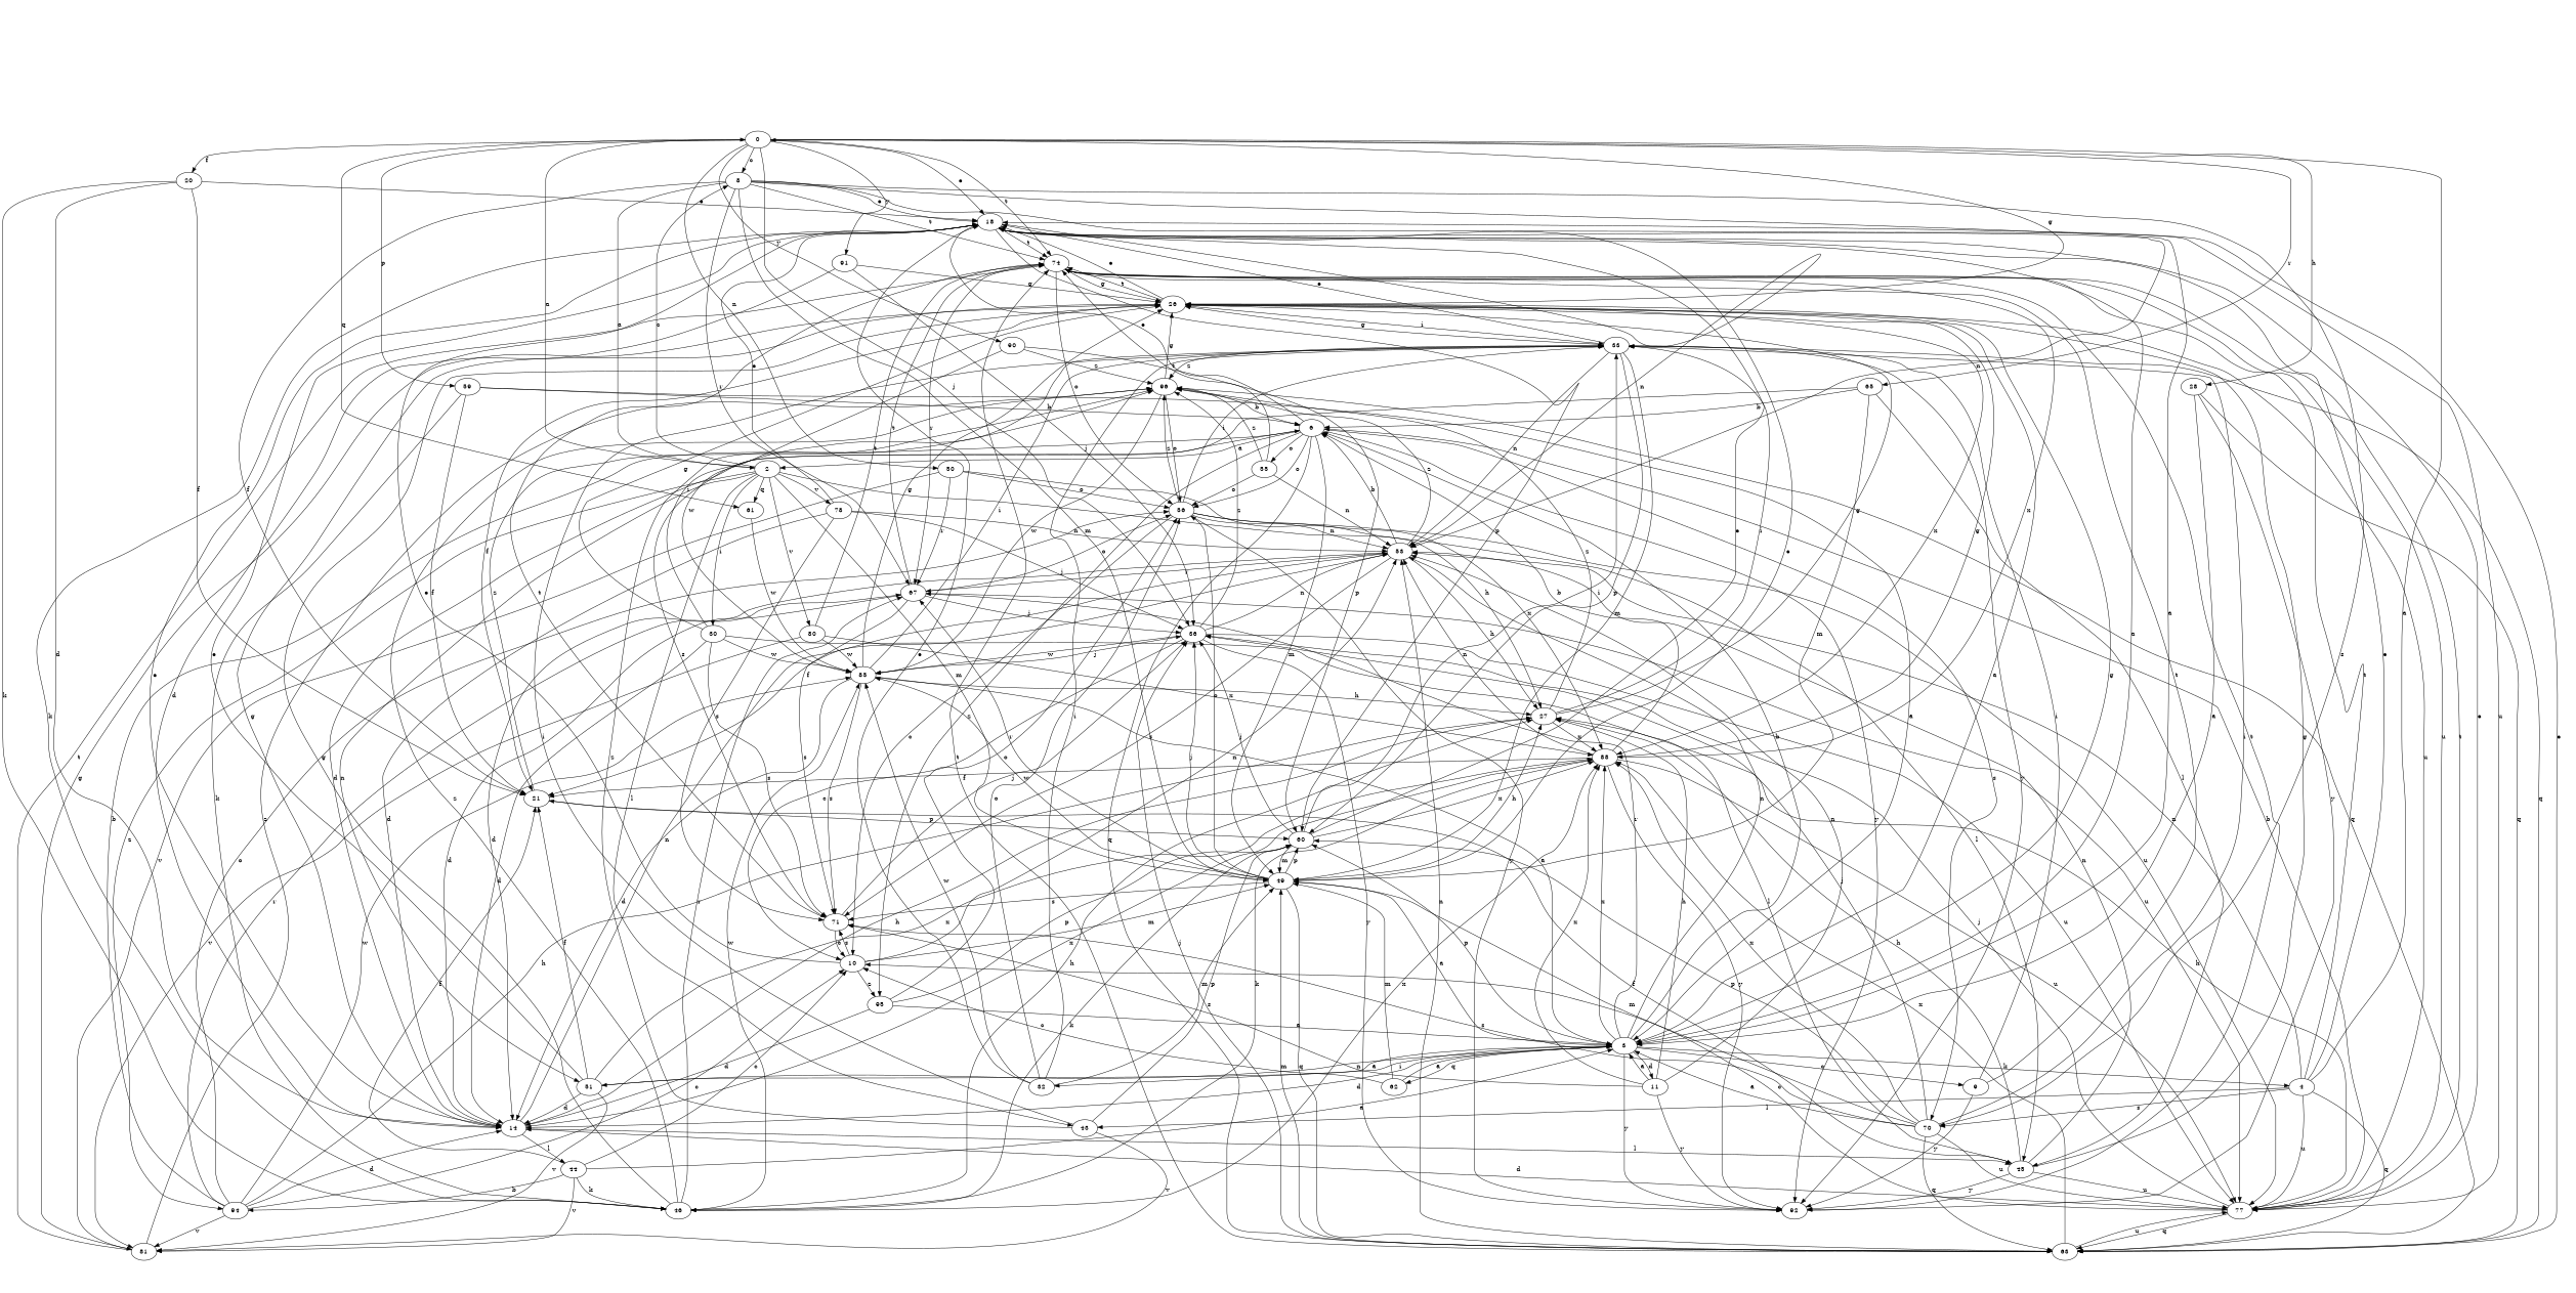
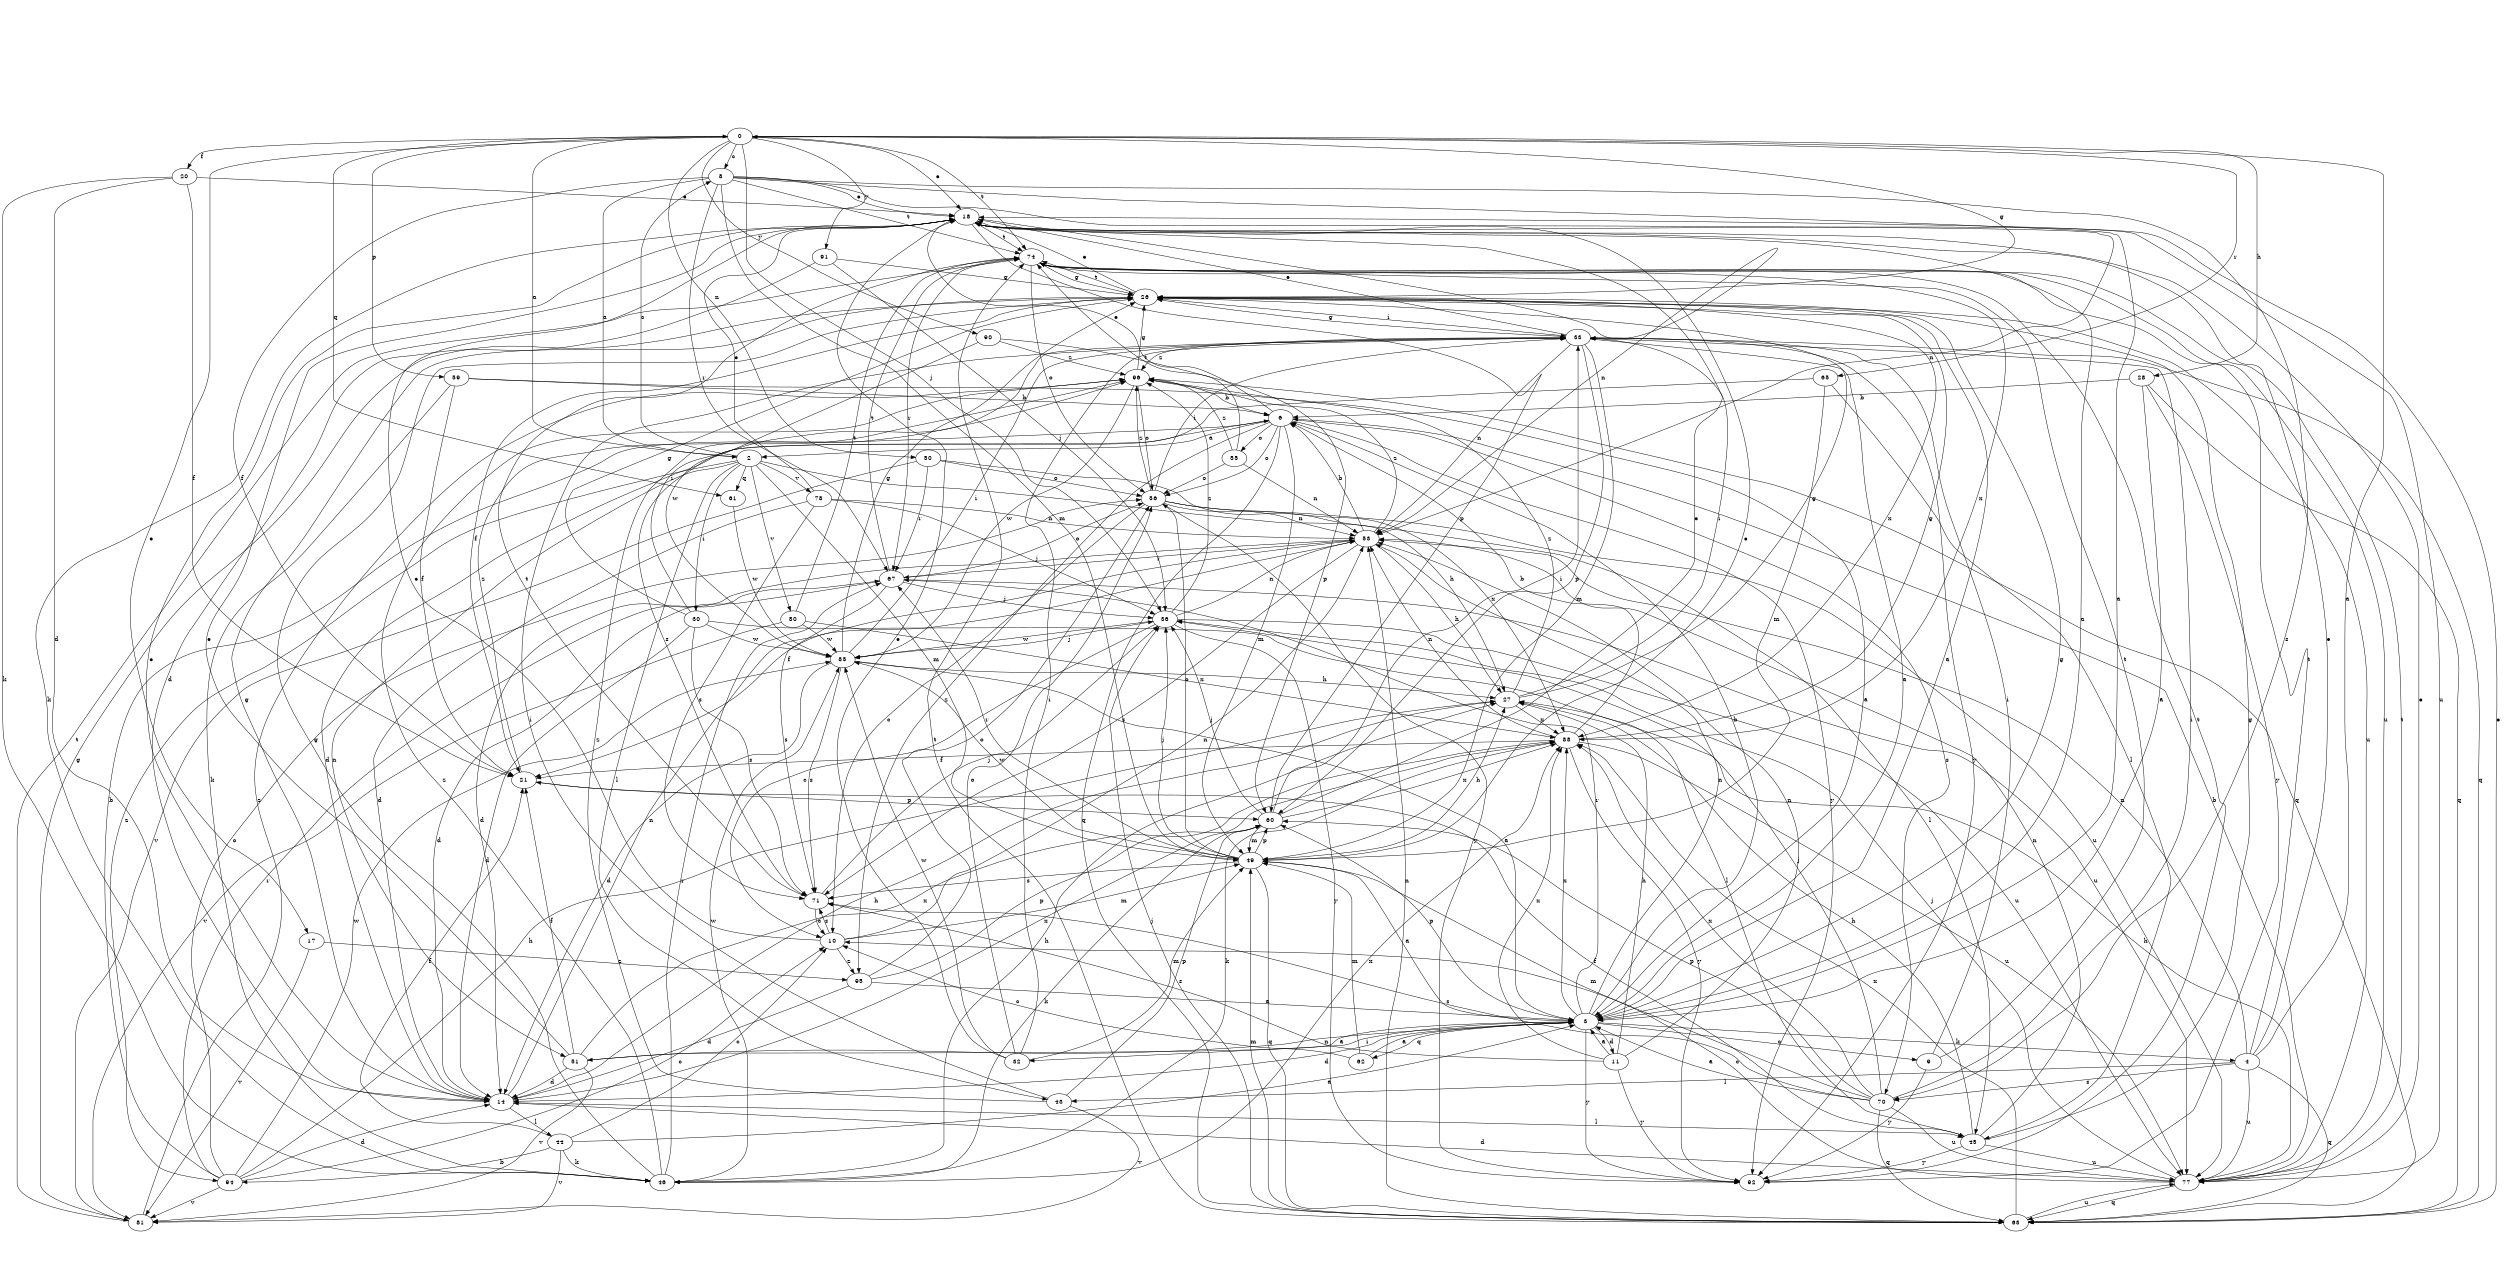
  strict digraph {
    0
    8
+   17
    18
    20
    26
    28
    36
    50
    59
    61
    65
    74
    90
    91
    2
    49
    3
    53
    67
    70
    21
    95
    81
    60
    77
    n27 [label=46]
    14
    88
    33
    92
    63
    10
    96
    85
    56
    6
    71
    45
    n40 [label=27]
    30
    43
    51
    78
    80
    94
    4
    9
    11
    32
    62
    55
    44
    0 -> 8 [label=c]
+   0 -> 17 [label=e]
    0 -> 18 [label=e]
    0 -> 20 [label=f]
    0 -> 26 [label=g]
    0 -> 28 [label=h]
    0 -> 36 [label=j]
    0 -> 50 [label=n]
    0 -> 59 [label=p]
    0 -> 61 [label=q]
    0 -> 65 [label=r]
    0 -> 74 [label=t]
    0 -> 90 [label=y]
    0 -> 91 [label=y]
    8 -> 18 [label=e]
    8 -> 74 [label=t]
    8 -> 2 [label=a]
    8 -> 49 [label=m]
    8 -> 3 [label=a]
    8 -> 53 [label=n]
    8 -> 67 [label=r]
    8 -> 70 [label=s]
    8 -> 21 [label=f]
+   17 -> 95 [label=z]
+   17 -> 81 [label=v]
    18 -> 74 [label=t]
    18 -> 3 [label=a]
    18 -> 53 [label=n]
    18 -> 60 [label=p]
    18 -> 77 [label=u]
    18 -> n27 [label=k]
    20 -> 18 [label=e]
    20 -> 21 [label=f]
    20 -> n27 [label=k]
    20 -> 14 [label=d]
    26 -> 18 [label=e]
    26 -> 74 [label=t]
    26 -> 3 [label=a]
    26 -> 21 [label=f]
    26 -> 77 [label=u]
    26 -> 88 [label=x]
    26 -> 33 [label=i]
    28 -> 3 [label=a]
    28 -> 92 [label=y]
    28 -> 63 [label=q]
    36 -> 53 [label=n]
    36 -> 77 [label=u]
    36 -> 92 [label=y]
    36 -> 10 [label=c]
    36 -> 96 [label=z]
    36 -> 85 [label=w]
    50 -> 67 [label=r]
    50 -> 81 [label=v]
    50 -> 88 [label=x]
    50 -> 56 [label=o]
    59 -> 3 [label=a]
    59 -> 21 [label=f]
    59 -> n27 [label=k]
    59 -> 6 [label=b]
    61 -> 85 [label=w]
    65 -> 49 [label=m]
-   65 -> 6 [label=b]
+   28 -> 6 [label=b]
    65 -> 71 [label=s]
    65 -> 45 [label=l]
    74 -> 26 [label=g]
    74 -> 67 [label=r]
    74 -> 77 [label=u]
    74 -> 88 [label=x]
    74 -> 56 [label=o]
    90 -> 60 [label=p]
    90 -> 96 [label=z]
    90 -> 85 [label=w]
    91 -> 26 [label=g]
    91 -> 36 [label=j]
    91 -> 14 [label=d]
    2 -> 0 [label=a]
    2 -> 8 [label=c]
    2 -> 61 [label=q]
    2 -> 49 [label=m]
    2 -> n40 [label=h]
    2 -> 30 [label=i]
    2 -> 43 [label=l]
    2 -> 51 [label=n]
    2 -> 78 [label=v]
    2 -> 80 [label=v]
    2 -> 94 [label=z]
    49 -> 18 [label=e]
    49 -> 36 [label=j]
    49 -> 3 [label=a]
    49 -> 67 [label=r]
    49 -> 60 [label=p]
    49 -> 63 [label=q]
    49 -> 85 [label=w]
    49 -> 56 [label=o]
    49 -> 71 [label=s]
    49 -> n40 [label=h]
    3 -> 26 [label=g]
    3 -> 53 [label=n]
    3 -> 67 [label=r]
    3 -> 60 [label=p]
    3 -> 14 [label=d]
    3 -> 88 [label=x]
    3 -> 92 [label=y]
    3 -> 6 [label=b]
    3 -> 51 [label=n]
    3 -> 4 [label=k]
    3 -> 9 [label=c]
    3 -> 11 [label=d]
    3 -> 32 [label=i]
    3 -> 62 [label=q]
    53 -> 67 [label=r]
    53 -> 21 [label=f]
    53 -> 14 [label=d]
    53 -> 96 [label=z]
    53 -> 6 [label=b]
    53 -> 71 [label=s]
    53 -> n40 [label=h]
    67 -> 36 [label=j]
    67 -> 74 [label=t]
    67 -> 77 [label=u]
    67 -> 14 [label=d]
    67 -> 56 [label=o]
    67 -> 71 [label=s]
    70 -> 36 [label=j]
    70 -> 49 [label=m]
    70 -> 3 [label=a]
    70 -> 60 [label=p]
    70 -> 77 [label=u]
    70 -> 88 [label=x]
    70 -> 33 [label=i]
    70 -> 63 [label=q]
    70 -> 71 [label=s]
    21 -> 60 [label=p]
    21 -> 96 [label=z]
    95 -> 3 [label=a]
    95 -> 60 [label=p]
    95 -> 14 [label=d]
    95 -> 56 [label=o]
    81 -> 26 [label=g]
    81 -> 74 [label=t]
    81 -> 96 [label=z]
    60 -> 18 [label=e]
    60 -> 36 [label=j]
    60 -> 49 [label=m]
    60 -> n27 [label=k]
    60 -> 88 [label=x]
    60 -> 33 [label=i]
    77 -> 18 [label=e]
    77 -> 36 [label=j]
    77 -> 74 [label=t]
    77 -> 14 [label=d]
    77 -> 63 [label=q]
    77 -> 10 [label=c]
    77 -> 6 [label=b]
    77 -> n40 [label=h]
    n27 -> 26 [label=g]
    n27 -> 67 [label=r]
    n27 -> 88 [label=x]
    n27 -> 96 [label=z]
    n27 -> 85 [label=w]
    n27 -> n40 [label=h]
    14 -> 18 [label=e]
    14 -> 26 [label=g]
    14 -> 53 [label=n]
    14 -> 88 [label=x]
    14 -> 45 [label=l]
    14 -> n40 [label=h]
    14 -> 44 [label=l]
    88 -> 26 [label=g]
    88 -> 53 [label=n]
    88 -> 21 [label=f]
    88 -> 77 [label=u]
    88 -> n27 [label=k]
    88 -> 92 [label=y]
    88 -> 6 [label=b]
    33 -> 18 [label=e]
    33 -> 26 [label=g]
    33 -> 49 [label=m]
+   33 -> 3 [label=a]
    33 -> 53 [label=n]
    33 -> 60 [label=p]
    33 -> 92 [label=y]
    33 -> 63 [label=q]
    33 -> 96 [label=z]
    92 -> 74 [label=t]
    63 -> 18 [label=e]
    63 -> 36 [label=j]
    63 -> 74 [label=t]
    63 -> 49 [label=m]
    63 -> 53 [label=n]
    63 -> 77 [label=u]
    63 -> 88 [label=x]
    10 -> 18 [label=e]
    10 -> 49 [label=m]
    10 -> 53 [label=n]
    10 -> 95 [label=z]
    10 -> 71 [label=s]
    96 -> 26 [label=g]
    96 -> 63 [label=q]
    96 -> 85 [label=w]
    96 -> 56 [label=o]
    96 -> 6 [label=b]
    85 -> 26 [label=g]
    85 -> 36 [label=j]
    85 -> 3 [label=a]
    85 -> 14 [label=d]
    85 -> 33 [label=i]
    85 -> 71 [label=s]
    85 -> n40 [label=h]
    56 -> 53 [label=n]
    56 -> 77 [label=u]
    56 -> 33 [label=i]
    56 -> 92 [label=y]
    56 -> 10 [label=c]
    56 -> 96 [label=z]
    56 -> 45 [label=l]
    6 -> 18 [label=e]
    6 -> 2 [label=a]
    6 -> 49 [label=m]
    6 -> 70 [label=s]
    6 -> 95 [label=z]
    6 -> 14 [label=d]
    6 -> 92 [label=y]
    6 -> 63 [label=q]
    6 -> 56 [label=o]
    6 -> 55 [label=o]
    71 -> 36 [label=j]
    71 -> 74 [label=t]
    71 -> 10 [label=c]
    45 -> 26 [label=g]
    45 -> 53 [label=n]
    45 -> 21 [label=f]
    45 -> 77 [label=u]
    45 -> 92 [label=y]
    45 -> n40 [label=h]
    n40 -> 26 [label=g]
    n40 -> 88 [label=x]
    n40 -> 33 [label=i]
    n40 -> 96 [label=z]
    30 -> 26 [label=g]
    30 -> 14 [label=d]
    30 -> 33 [label=i]
    30 -> 85 [label=w]
    30 -> 71 [label=s]
    30 -> 45 [label=l]
    43 -> 81 [label=v]
    43 -> 60 [label=p]
    43 -> 33 [label=i]
    43 -> 96 [label=z]
    51 -> 18 [label=e]
    51 -> 3 [label=a]
    51 -> 21 [label=f]
    51 -> 81 [label=v]
    51 -> 14 [label=d]
    51 -> 88 [label=x]
    78 -> 18 [label=e]
    78 -> 36 [label=j]
    78 -> 53 [label=n]
    78 -> 14 [label=d]
    78 -> 71 [label=s]
    80 -> 74 [label=t]
    80 -> 81 [label=v]
    80 -> 88 [label=x]
    80 -> 85 [label=w]
    94 -> 67 [label=r]
    94 -> 81 [label=v]
    94 -> 14 [label=d]
    94 -> 10 [label=c]
    94 -> 85 [label=w]
    94 -> 56 [label=o]
    94 -> 6 [label=b]
    94 -> n40 [label=h]
    4 -> 0 [label=a]
    4 -> 18 [label=e]
    4 -> 74 [label=t]
    4 -> 53 [label=n]
    4 -> 70 [label=s]
    4 -> 77 [label=u]
    4 -> 63 [label=q]
    4 -> 43 [label=l]
    9 -> 74 [label=t]
    9 -> 33 [label=i]
    9 -> 92 [label=y]
    11 -> 3 [label=a]
    11 -> 53 [label=n]
    11 -> 88 [label=x]
    11 -> 92 [label=y]
    11 -> 71 [label=s]
    11 -> n40 [label=h]
    32 -> 18 [label=e]
    32 -> 49 [label=m]
    32 -> 33 [label=i]
    32 -> 85 [label=w]
    32 -> 56 [label=o]
    62 -> 49 [label=m]
    62 -> 3 [label=a]
    62 -> 10 [label=c]
    55 -> 74 [label=t]
    55 -> 53 [label=n]
    55 -> 96 [label=z]
    55 -> 56 [label=o]
    44 -> 3 [label=a]
    44 -> 21 [label=f]
    44 -> 81 [label=v]
    44 -> n27 [label=k]
    44 -> 10 [label=c]
    44 -> 94 [label=b]
  }
